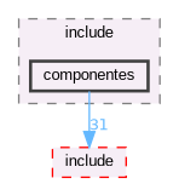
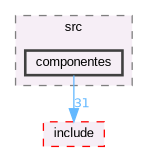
  digraph {
    compound=true
    fontname="Liberation Sans"
    node [fillcolor="#f6eef6" fontname="Liberation Sans" fontsize=10 shape=box]
    n1 [color=grey25 height=0.2 label=componentes style="filled,bold" width=0.4]
    n2 [color=red height=0.2 label=include style="filled,dashed" width=0.4]
    subgraph cluster_1 {
      bgcolor="#f6eef6"
      fontsize=10
-     label=include
+     label=src
      pencolor=grey50
      style="filled,dashed"
      n1
    }
    n1 -> n2 [color=steelblue1 fontcolor=steelblue1 fontname="Liberation Sans" fontsize=10 headlabel=31 labeldistance=1.5 labelfontname=Helvetica labelfontsize=10]
  }
